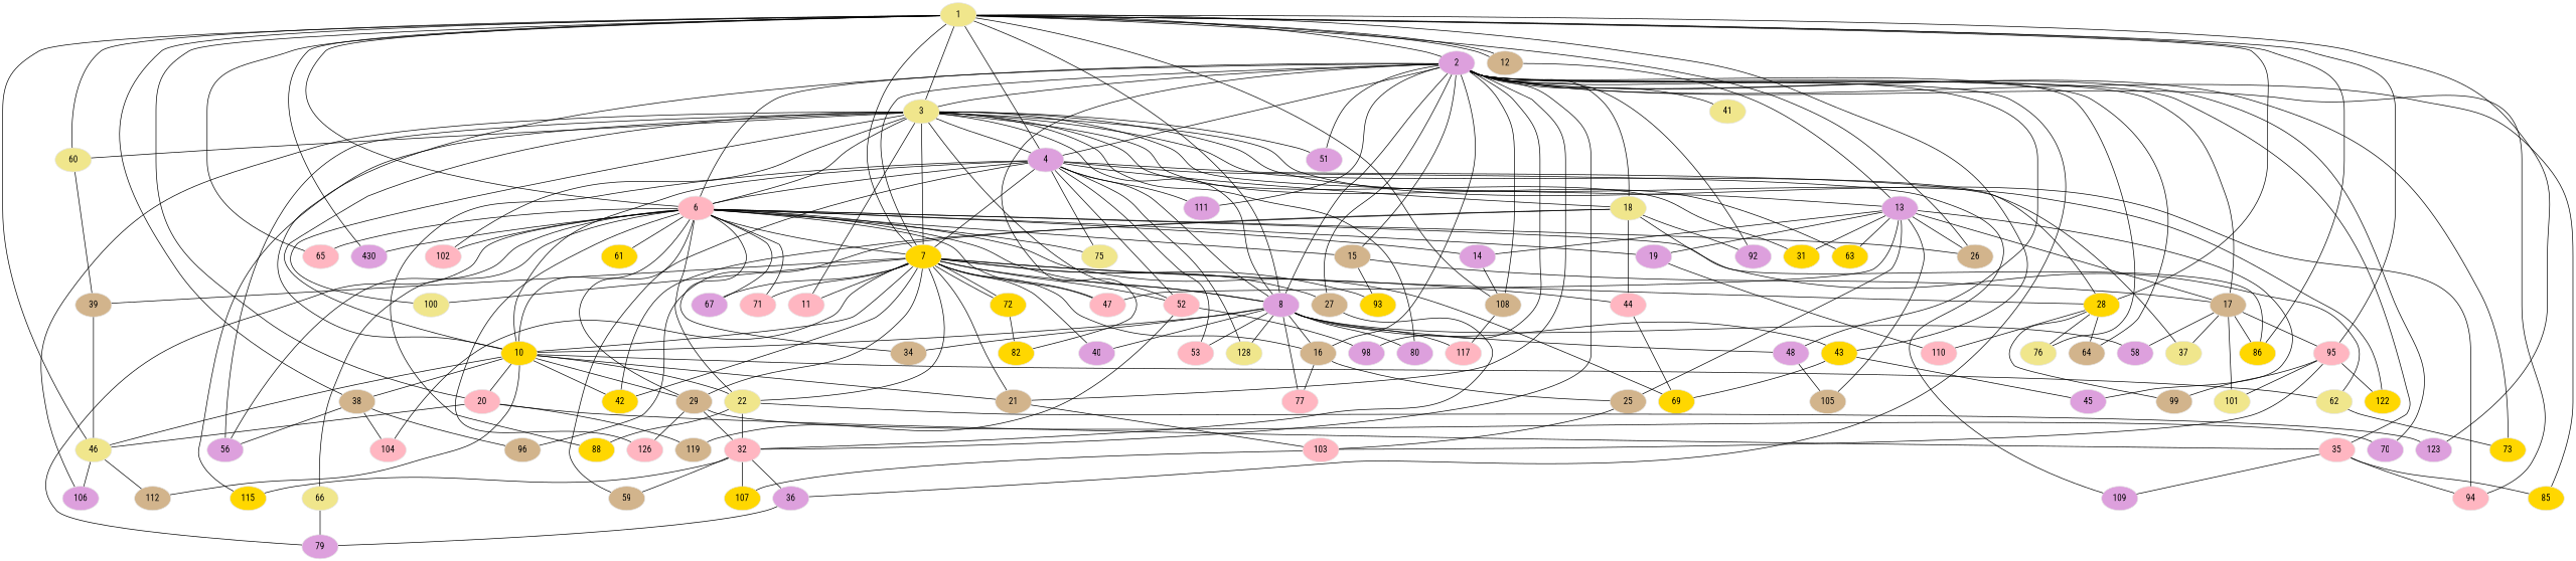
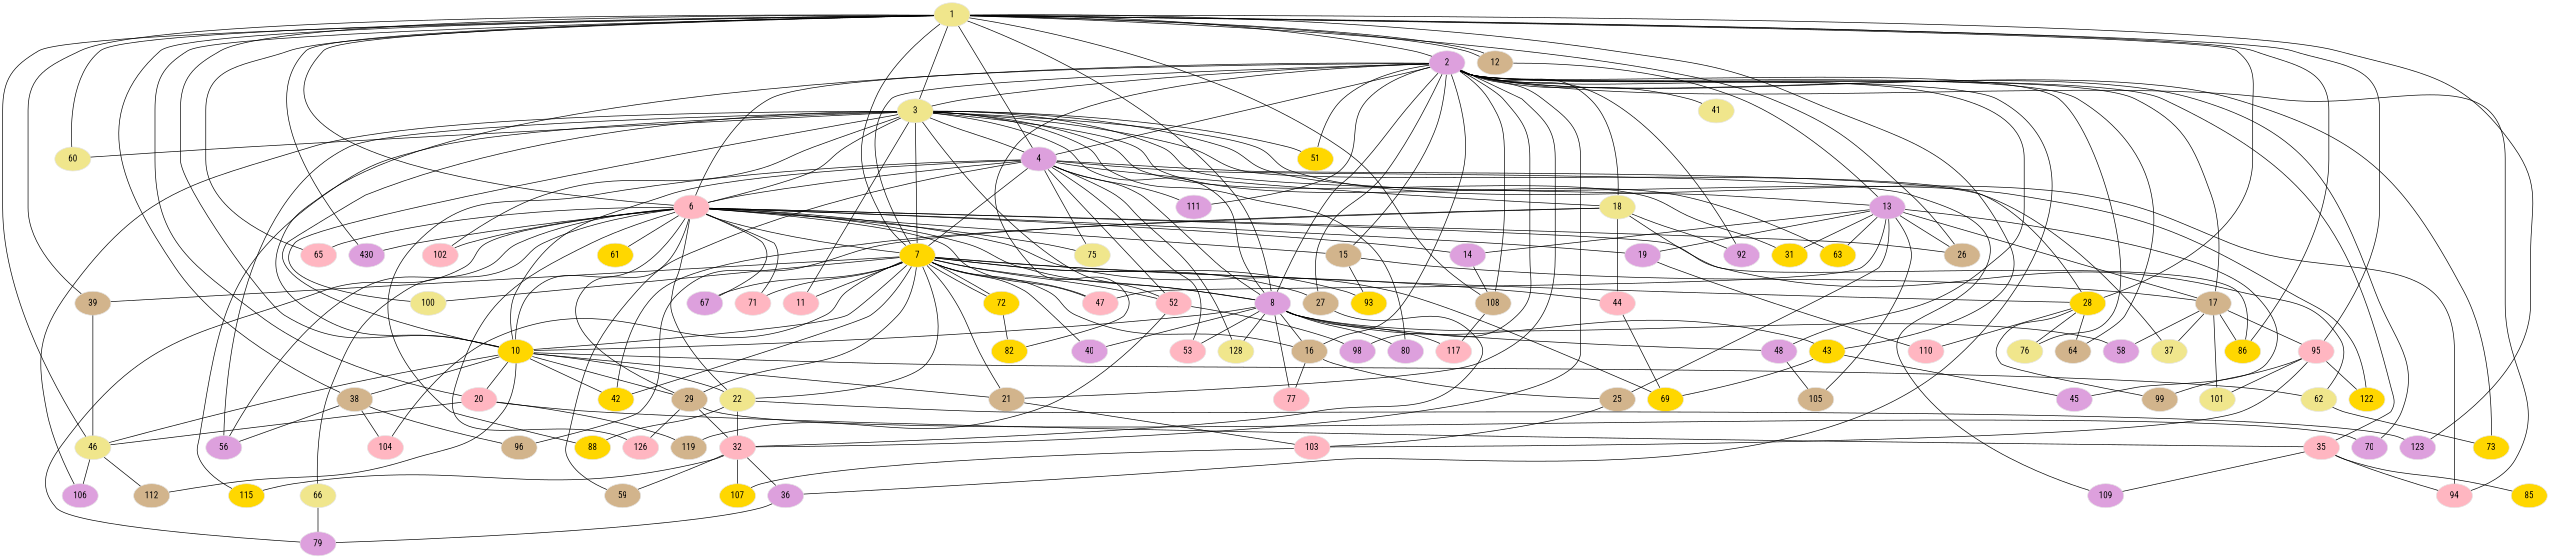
  graph {
    fontname="Roboto Condensed"
    node [color=gray90 fillcolor=plum fontname="Roboto Condensed" style=filled]
    edge [fontname="Roboto Condensed"]
    1 [fillcolor=khaki super="+81"]
    2 [super="+5"]
    3 [fillcolor=khaki super="+57"]
    4 [super="+33"]
    6 [fillcolor=lightpink super="+9"]
    7 [fillcolor=gold super="+68"]
    8 [super="+129"]
    10 [fillcolor=gold super="+24"]
    12 [fillcolor=tan]
    20 [fillcolor=lightpink super="+55"]
    26 [fillcolor=tan]
    28 [fillcolor=gold super="+91"]
    38 [fillcolor=tan super="+89"]
    39 [fillcolor=tan]
    43 [fillcolor=gold super="+50"]
    46 [fillcolor=khaki super="+114"]
    60 [fillcolor=khaki]
    65 [fillcolor=lightpink]
    86 [fillcolor=gold super="+127"]
    95 [fillcolor=lightpink]
    108 [fillcolor=tan super="+113"]
    123
    n23 [label=430]
    15 [fillcolor=tan super="+84"]
    16 [fillcolor=tan super="+23"]
    17 [fillcolor=tan super="+90"]
    18 [fillcolor=khaki super="+30"]
    21 [fillcolor=tan super="+83"]
    27 [fillcolor=tan]
    32 [fillcolor=lightpink super="+120"]
    35 [fillcolor=lightpink]
    36
    41 [fillcolor=khaki]
    48 [super="+121"]
-   51
+   51 [fillcolor=gold]
    64 [fillcolor=tan]
    70
    73 [fillcolor=gold]
    76 [fillcolor=khaki]
    82 [fillcolor=gold]
    85 [fillcolor=gold]
    92
    94 [fillcolor=lightpink super="+124"]
    98
    111
    11 [fillcolor=lightpink]
    13 [super="+54"]
    31 [fillcolor=gold]
    52 [fillcolor=lightpink super="+78"]
    56 [super="+87"]
    63 [fillcolor=gold]
    80
    100 [fillcolor=khaki]
    102 [fillcolor=lightpink]
    106
    115 [fillcolor=gold]
    122 [fillcolor=gold]
    37 [fillcolor=khaki]
    53 [fillcolor=lightpink]
    59 [fillcolor=tan]
    75 [fillcolor=khaki]
    88 [fillcolor=gold]
    109
    128 [fillcolor=khaki]
    14
    19
    22 [fillcolor=khaki super="+118"]
    29 [fillcolor=tan super="+97"]
-   34 [fillcolor=tan]
    47 [fillcolor=lightpink]
    61 [fillcolor=gold]
    62 [fillcolor=khaki]
    66 [fillcolor=khaki]
    67
    69 [fillcolor=gold]
    71 [fillcolor=lightpink]
    79 [super="+116"]
    126 [fillcolor=lightpink]
    40
    42 [fillcolor=gold super="+49"]
    44 [fillcolor=lightpink super="+74"]
    72 [fillcolor=gold]
    93 [fillcolor=gold]
    104 [fillcolor=lightpink]
    58
    77 [fillcolor=lightpink]
    117 [fillcolor=lightpink]
    112 [fillcolor=tan]
    119 [fillcolor=tan]
    110 [fillcolor=lightpink]
    99 [fillcolor=tan]
    96 [fillcolor=tan]
    45
    101 [fillcolor=khaki]
    103 [fillcolor=lightpink super="+125"]
    25 [fillcolor=tan]
    107 [fillcolor=gold]
    105 [fillcolor=tan]
    1 -- 2 [weight=2]
    1 -- 3
    1 -- 4
    1 -- 6 [weight=2]
    1 -- 7
    1 -- 8
+   1 -- 10
    1 -- 12
    1 -- 12
    1 -- 20
    1 -- 26
    1 -- 28
    1 -- 38
-   60 -- 39
+   1 -- 39
    1 -- 43
    1 -- 46
    1 -- 60
    1 -- 65
    1 -- 86
    1 -- 95
    1 -- 108
    1 -- 123
    1 -- n23
    2 -- 3 [weight=2]
    2 -- 4 [weight=2]
    2 -- 6 [weight=4]
    2 -- 7 [weight=2]
    2 -- 8 [weight=3]
    2 -- 10 [weight=2]
    2 -- 108
    2 -- 15
    2 -- 16
    2 -- 17
    2 -- 18 [weight=2]
    2 -- 21
    2 -- 27
    2 -- 32
    2 -- 35
    2 -- 36
    2 -- 41 [weight=2]
    2 -- 48 [weight=2]
    2 -- 51
    2 -- 64
    2 -- 70
    2 -- 73
    2 -- 76
    2 -- 82
-   2 -- 85
    2 -- 92
    2 -- 94
    2 -- 98
    2 -- 111
    3 -- 4
    3 -- 6 [weight=2]
    3 -- 7
    3 -- 8
    3 -- 10 [weight=3]
    3 -- 28
    3 -- 60
    3 -- 51
    3 -- 94
    3 -- 11
    3 -- 13
    3 -- 31
    3 -- 52
    3 -- 56 [weight=2]
    3 -- 63
    3 -- 80
    3 -- 100
    3 -- 102
    3 -- 106
    3 -- 115
    3 -- 122
    4 -- 6 [weight=2]
    4 -- 7 [weight=2]
    4 -- 8
    4 -- 10
    4 -- 18
    4 -- 111
    4 -- 52
    4 -- 37
    4 -- 53
    4 -- 59
    4 -- 75
    4 -- 88
    4 -- 109
    4 -- 128
    6 -- 7 [weight=2]
    6 -- 8 [weight=2]
    6 -- 10 [weight=2]
    6 -- 26
    6 -- 65
    6 -- n23
    6 -- 15
    6 -- 56
    6 -- 102
    6 -- 75
    6 -- 14
    6 -- 19
    6 -- 22
    6 -- 29
-   6 -- 34
    6 -- 47
    6 -- 61 [weight=2]
    6 -- 62
    6 -- 66
    6 -- 67
    6 -- 69
    6 -- 71
    6 -- 79
    6 -- 126
    7 -- 8
    7 -- 10
    7 -- 28
    7 -- 39
    7 -- 16
    7 -- 21
    7 -- 27
    7 -- 11
    7 -- 52
    7 -- 100
    7 -- 22
    7 -- 29
    7 -- 47
    7 -- 67
    7 -- 71
    7 -- 40
    7 -- 42
    7 -- 44
    7 -- 72
    7 -- 72
    7 -- 93
    7 -- 104
    8 -- 10
    8 -- 43 [weight=2]
    8 -- 16
    8 -- 48
    8 -- 80
    8 -- 53
    8 -- 128
-   8 -- 34
    8 -- 40
    8 -- 58
    8 -- 77
    8 -- 117
    10 -- 20
    10 -- 38
    10 -- 46
    10 -- 21
    10 -- 22
    10 -- 29
    10 -- 62
    10 -- 42
    10 -- 112
    12 -- 13
    20 -- 46
    20 -- 35
    20 -- 119
    28 -- 64
    28 -- 76
    28 -- 110
    28 -- 99
    38 -- 56
    38 -- 104
    38 -- 96
    39 -- 46
    43 -- 69
    43 -- 45
    46 -- 106
    46 -- 112
    95 -- 122
    95 -- 99
    95 -- 101
    95 -- 103
    108 -- 117
    15 -- 17
    15 -- 93
    16 -- 77
    16 -- 25
    17 -- 86
    17 -- 95
    17 -- 37
    17 -- 58
    17 -- 101
    18 -- 86
    18 -- 92
    18 -- 42
    18 -- 44
    18 -- 96
    21 -- 103
    27 -- 32
    32 -- 36
    32 -- 115
    32 -- 59
    32 -- 107
    35 -- 85
    35 -- 94
    35 -- 109
    36 -- 79
    48 -- 105
    13 -- 26
    13 -- 17
    13 -- 31
    13 -- 63
    13 -- 14
    13 -- 19
    13 -- 47
    13 -- 45
    13 -- 25
    13 -- 105
    52 -- 98
    52 -- 119
    14 -- 108
    19 -- 110
    22 -- 123
    22 -- 32
    22 -- 88
    29 -- 32
    29 -- 70
    29 -- 126
    62 -- 73
    66 -- 79
    44 -- 69
    72 -- 82
    103 -- 107
    25 -- 103
  }
